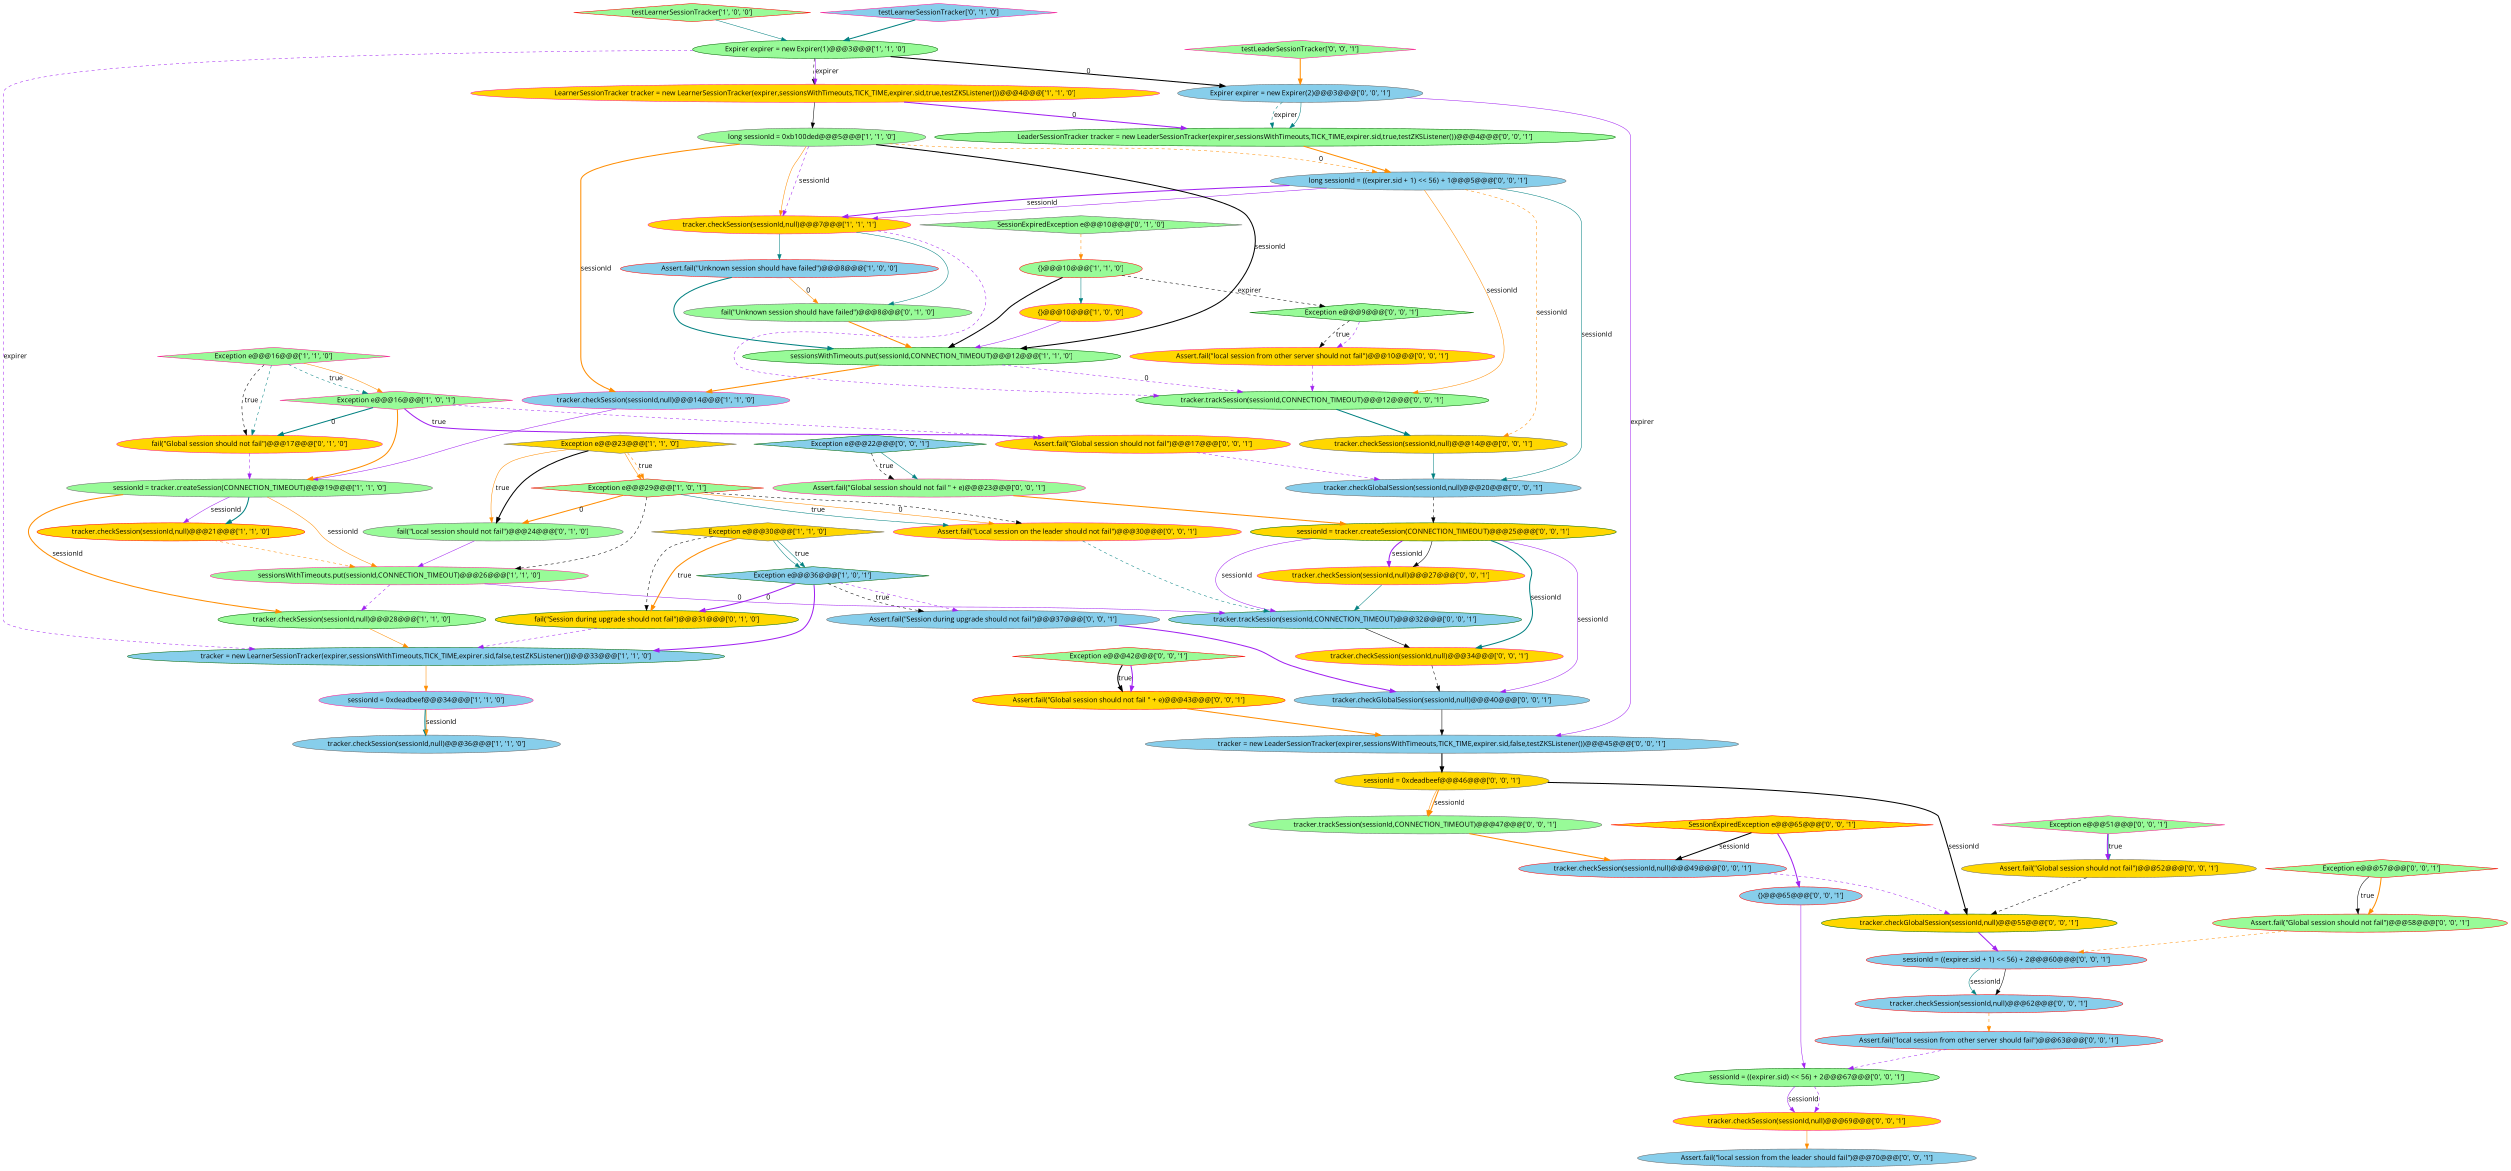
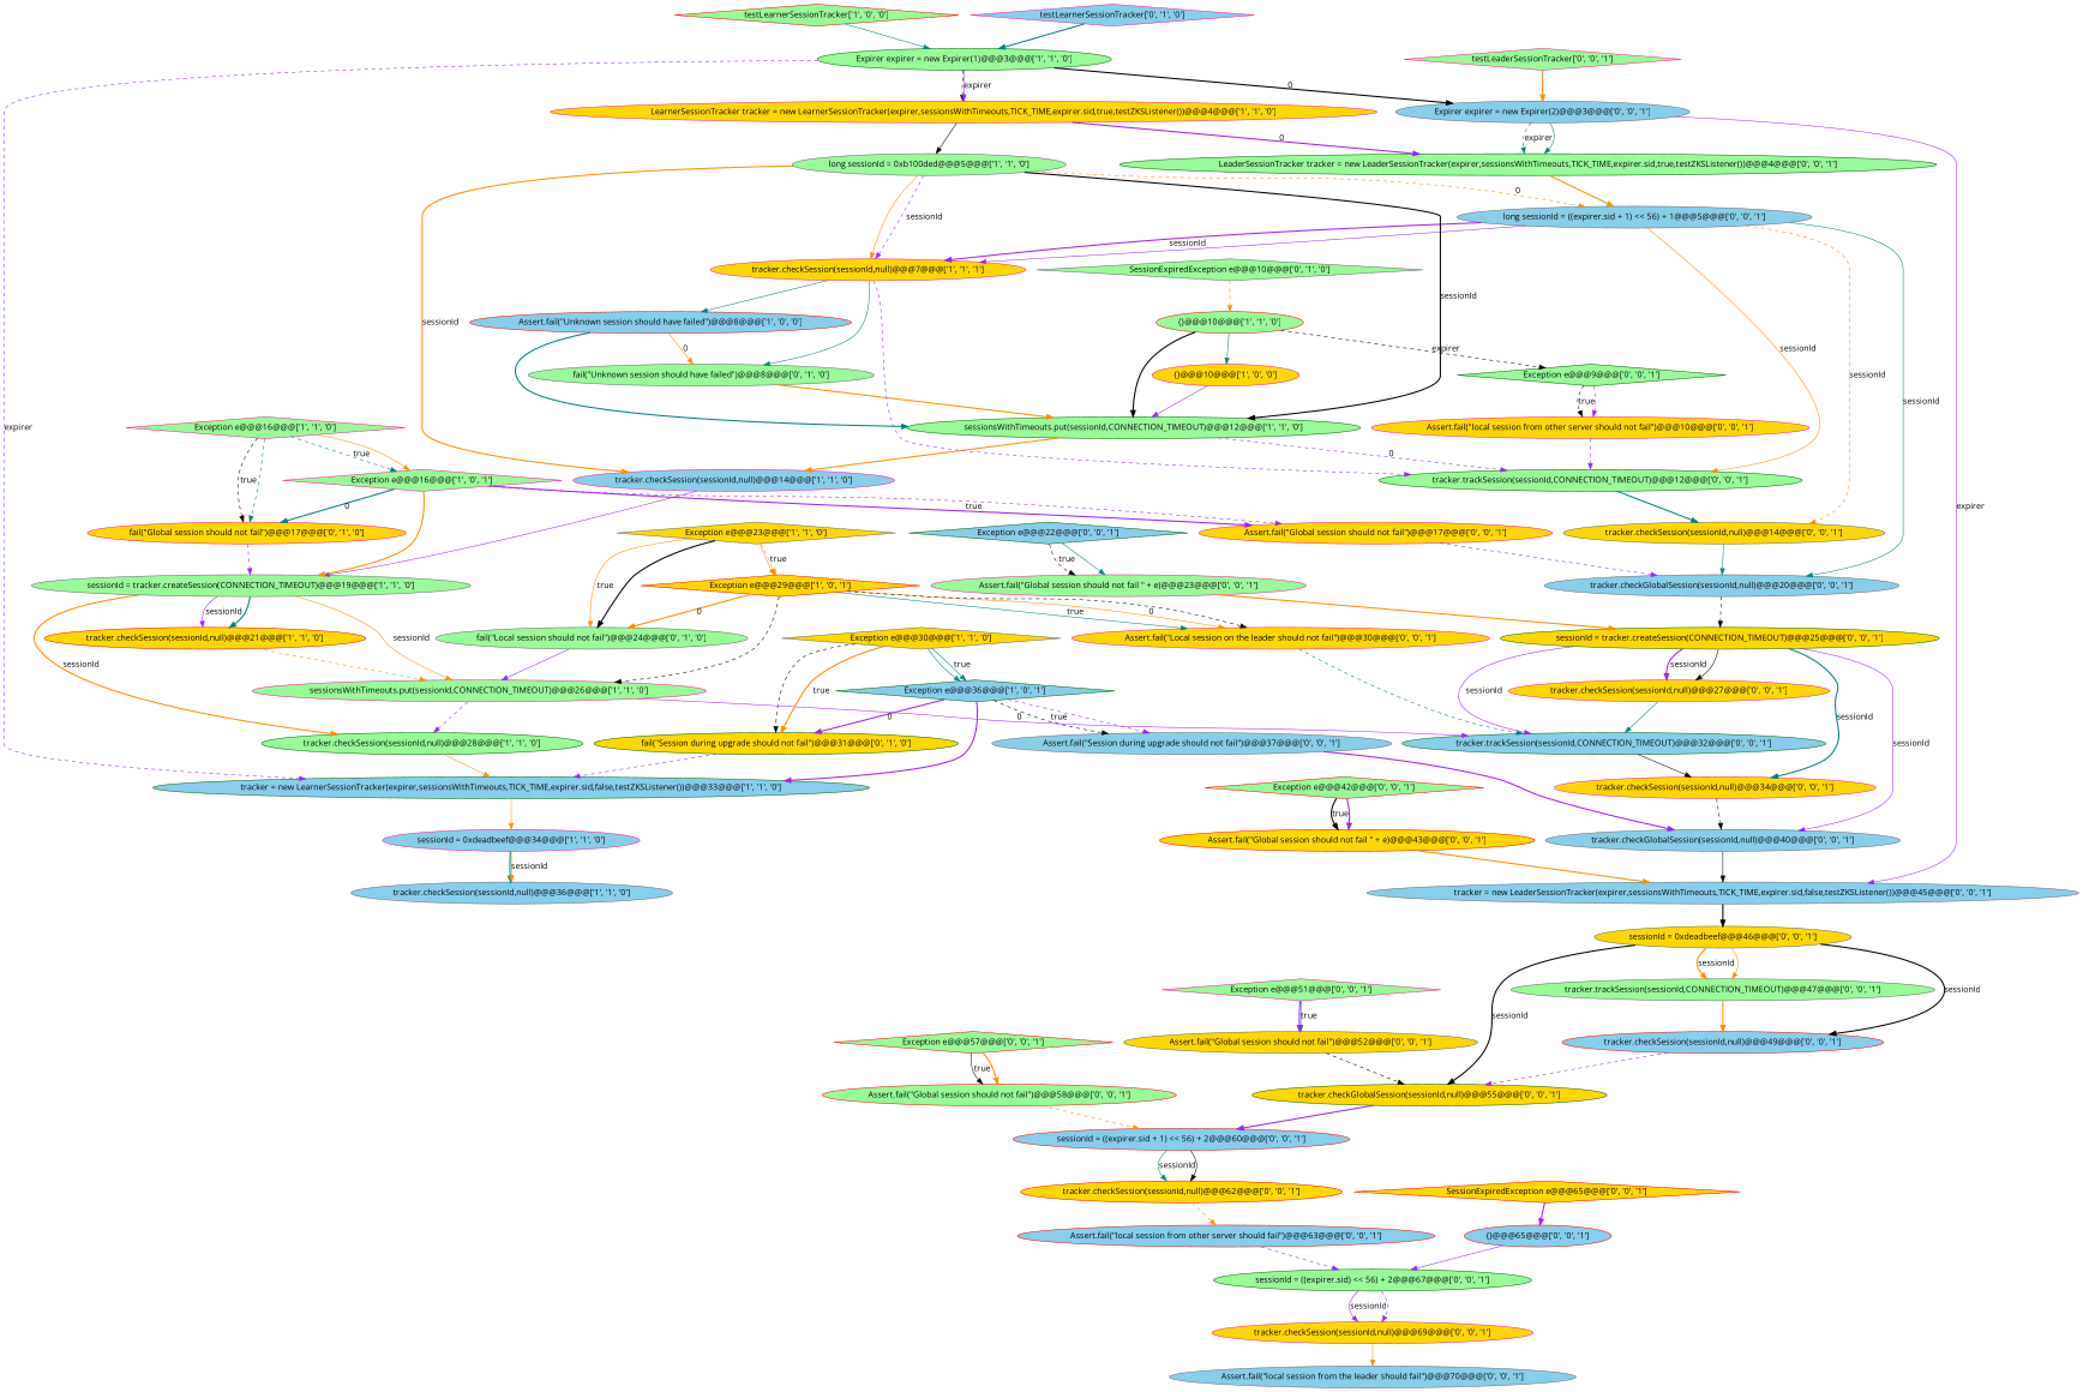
  digraph {
    fontname="Open Sans"
    node [color=deeppink fillcolor=palegreen fontname="Open Sans" shape=ellipse style=filled]
    edge [color=purple fontname="Open Sans" style=solid]
    n1 [fillcolor=gold label="fail(\"Global session should not fail\")@@@17@@@['0', '1', '0']"]
    n2 [color=gray40 label="sessionId = tracker.createSession(CONNECTION_TIMEOUT)@@@19@@@['1', '1', '0']"]
    n3 [color=red fillcolor=gold label="tracker.checkSession(sessionId,null)@@@21@@@['1', '1', '0']"]
    n4 [label="sessionsWithTimeouts.put(sessionId,CONNECTION_TIMEOUT)@@@26@@@['1', '1', '0']"]
    n5 [color=darkgreen label="tracker.checkSession(sessionId,null)@@@28@@@['1', '1', '0']"]
    n6 [fillcolor=gold label="tracker.checkSession(sessionId,null)@@@34@@@['0', '0', '1']"]
    n7 [color=gray40 fillcolor=skyblue label="tracker.checkGlobalSession(sessionId,null)@@@40@@@['0', '0', '1']"]
    n8 [color=gray40 fillcolor=skyblue label="tracker = new LeaderSessionTracker(expirer,sessionsWithTimeouts,TICK_TIME,expirer.sid,false,testZKSListener())@@@45@@@['0', '0', '1']"]
    n9 [color=darkgreen label="sessionsWithTimeouts.put(sessionId,CONNECTION_TIMEOUT)@@@12@@@['1', '1', '0']"]
    n10 [fillcolor=skyblue label="tracker.checkSession(sessionId,null)@@@14@@@['1', '1', '0']"]
    n11 [color=darkgreen label="tracker.trackSession(sessionId,CONNECTION_TIMEOUT)@@@12@@@['0', '0', '1']"]
    n12 [color=gray40 fillcolor=gold label="tracker.checkSession(sessionId,null)@@@14@@@['0', '0', '1']"]
-   n13 [color=red fillcolor=skyblue label="tracker.checkSession(sessionId,null)@@@62@@@['0', '0', '1']"]
+   n13 [color=red fillcolor=gold label="tracker.checkSession(sessionId,null)@@@62@@@['0', '0', '1']"]
    n14 [color=red fillcolor=skyblue label="Assert.fail(\"local session from other server should fail\")@@@63@@@['0', '0', '1']"]
    n15 [color=darkgreen label="sessionId = ((expirer.sid) << 56) + 2@@@67@@@['0', '0', '1']"]
    n16 [fillcolor=skyblue label="sessionId = 0xdeadbeef@@@34@@@['1', '1', '0']"]
    n17 [color=gray40 fillcolor=skyblue label="tracker.checkSession(sessionId,null)@@@36@@@['1', '1', '0']"]
    n18 [color=red fillcolor=skyblue label="Assert.fail(\"Unknown session should have failed\")@@@8@@@['1', '0', '0']"]
    n19 [color=gray40 label="fail(\"Unknown session should have failed\")@@@8@@@['0', '1', '0']"]
    n20 [color=red label="{}@@@10@@@['1', '1', '0']"]
    n21 [color=darkgreen label="Exception e@@@9@@@['0', '0', '1']" shape=diamond]
    n22 [fillcolor=gold label="{}@@@10@@@['1', '0', '0']"]
    n23 [fillcolor=gold label="Assert.fail(\"local session from other server should not fail\")@@@10@@@['0', '0', '1']"]
    n24 [fillcolor=gold label="tracker.checkSession(sessionId,null)@@@69@@@['0', '0', '1']"]
    n25 [color=gray40 fillcolor=skyblue label="Assert.fail(\"local session from the leader should fail\")@@@70@@@['0', '0', '1']"]
    n26 [color=darkgreen fillcolor=skyblue label="tracker = new LearnerSessionTracker(expirer,sessionsWithTimeouts,TICK_TIME,expirer.sid,false,testZKSListener())@@@33@@@['1', '1', '0']"]
    n27 [color=red label="Exception e@@@57@@@['0', '0', '1']" shape=diamond]
    n28 [color=red label="Assert.fail(\"Global session should not fail\")@@@58@@@['0', '0', '1']"]
    n29 [color=red fillcolor=skyblue label="sessionId = ((expirer.sid + 1) << 56) + 2@@@60@@@['0', '0', '1']"]
    n30 [color=red fillcolor=gold label="Assert.fail(\"Global session should not fail \" + e)@@@43@@@['0', '0', '1']"]
    n31 [color=gray40 fillcolor=gold label="sessionId = 0xdeadbeef@@@46@@@['0', '0', '1']"]
    n32 [fillcolor=gold label="tracker.checkSession(sessionId,null)@@@7@@@['1', '1', '1']"]
    n33 [color=darkgreen fillcolor=gold label="sessionId = tracker.createSession(CONNECTION_TIMEOUT)@@@25@@@['0', '0', '1']"]
    n34 [color=darkgreen fillcolor=skyblue label="tracker.trackSession(sessionId,CONNECTION_TIMEOUT)@@@32@@@['0', '0', '1']"]
    n35 [fillcolor=gold label="tracker.checkSession(sessionId,null)@@@27@@@['0', '0', '1']"]
    n36 [fillcolor=gold label="Assert.fail(\"Local session on the leader should not fail\")@@@30@@@['0', '0', '1']"]
    n37 [color=red fillcolor=skyblue label="tracker.checkSession(sessionId,null)@@@49@@@['0', '0', '1']"]
    n38 [color=gray40 label="tracker.trackSession(sessionId,CONNECTION_TIMEOUT)@@@47@@@['0', '0', '1']"]
    n39 [color=darkgreen fillcolor=gold label="tracker.checkGlobalSession(sessionId,null)@@@55@@@['0', '0', '1']"]
    n40 [color=red label="Exception e@@@42@@@['0', '0', '1']" shape=diamond]
    n41 [color=gray40 fillcolor=gold label="Exception e@@@23@@@['1', '1', '0']" shape=diamond]
    n42 [color=gray40 label="fail(\"Local session should not fail\")@@@24@@@['0', '1', '0']"]
-   n43 [color=red label="Exception e@@@29@@@['1', '0', '1']" shape=diamond]
+   n43 [color=red fillcolor=gold label="Exception e@@@29@@@['1', '0', '1']" shape=diamond]
    n44 [fillcolor=gold label="Assert.fail(\"Global session should not fail\")@@@17@@@['0', '0', '1']"]
    n45 [color=gray40 fillcolor=skyblue label="tracker.checkGlobalSession(sessionId,null)@@@20@@@['0', '0', '1']"]
    n46 [color=darkgreen fillcolor=gold label="fail(\"Session during upgrade should not fail\")@@@31@@@['0', '1', '0']"]
    n47 [label="Assert.fail(\"Global session should not fail \" + e)@@@23@@@['0', '0', '1']"]
    n48 [color=gray40 fillcolor=gold label="Exception e@@@30@@@['1', '1', '0']" shape=diamond]
    n49 [color=darkgreen fillcolor=skyblue label="Exception e@@@36@@@['1', '0', '1']" shape=diamond]
    n50 [color=gray40 fillcolor=skyblue label="Assert.fail(\"Session during upgrade should not fail\")@@@37@@@['0', '0', '1']"]
    n51 [color=gray40 fillcolor=skyblue label="long sessionId = ((expirer.sid + 1) << 56) + 1@@@5@@@['0', '0', '1']"]
    n52 [label="testLeaderSessionTracker['0', '0', '1']" shape=diamond]
    n53 [color=gray40 fillcolor=skyblue label="Expirer expirer = new Expirer(2)@@@3@@@['0', '0', '1']"]
    n54 [color=darkgreen label="LeaderSessionTracker tracker = new LeaderSessionTracker(expirer,sessionsWithTimeouts,TICK_TIME,expirer.sid,true,testZKSListener())@@@4@@@['0', '0', '1']"]
    n55 [fillcolor=gold label="LearnerSessionTracker tracker = new LearnerSessionTracker(expirer,sessionsWithTimeouts,TICK_TIME,expirer.sid,true,testZKSListener())@@@4@@@['1', '1', '0']"]
    n56 [color=gray40 label="long sessionId = 0xb100ded@@@5@@@['1', '1', '0']"]
    n57 [color=darkgreen fillcolor=skyblue label="Exception e@@@22@@@['0', '0', '1']" shape=diamond]
    n58 [color=red fillcolor=skyblue label="{}@@@65@@@['0', '0', '1']"]
    n59 [color=red label="testLearnerSessionTracker['1', '0', '0']" shape=diamond]
    n60 [color=darkgreen label="Expirer expirer = new Expirer(1)@@@3@@@['1', '1', '0']"]
    n61 [fillcolor=skyblue label="testLearnerSessionTracker['0', '1', '0']" shape=diamond]
    n62 [label="Exception e@@@16@@@['1', '1', '0']" shape=diamond]
    n63 [label="Exception e@@@16@@@['1', '0', '1']" shape=diamond]
    n64 [color=gray40 label="SessionExpiredException e@@@10@@@['0', '1', '0']" shape=diamond]
    n65 [color=gray40 fillcolor=gold label="Assert.fail(\"Global session should not fail\")@@@52@@@['0', '0', '1']"]
    n66 [label="Exception e@@@51@@@['0', '0', '1']" shape=diamond]
    n67 [color=red fillcolor=gold label="SessionExpiredException e@@@65@@@['0', '0', '1']" shape=diamond]
    n1 -> n2 [style=dashed]
    n2 -> n3 [label=sessionId]
    n2 -> n3 [color=teal style=bold]
    n2 -> n4 [color=darkorange label=sessionId]
    n2 -> n5 [color=darkorange label=sessionId style=bold]
    n3 -> n4 [color=darkorange style=dashed]
    n4 -> n5 [style=dashed]
    n4 -> n34 [label=0]
    n5 -> n26 [color=darkorange]
    n6 -> n7 [color=black style=dashed]
    n7 -> n8 [color=black]
    n8 -> n31 [color=black style=bold]
    n9 -> n10 [color=darkorange style=bold]
    n9 -> n11 [label=0 style=dashed]
    n10 -> n2
    n11 -> n12 [color=teal style=bold]
    n12 -> n45 [color=teal]
    n13 -> n14 [color=darkorange style=dashed]
    n14 -> n15 [style=dashed]
    n15 -> n24 [label=sessionId]
    n15 -> n24 [style=dashed]
    n16 -> n17 [color=teal style=bold]
    n16 -> n17 [color=darkorange label=sessionId]
    n18 -> n9 [color=teal style=bold]
    n18 -> n19 [color=darkorange label=0]
    n19 -> n9 [color=darkorange style=bold]
    n20 -> n9 [color=black style=bold]
    n20 -> n21 [color=black label=expirer style=dashed]
    n20 -> n22 [color=teal]
    n21 -> n23 [color=black label=true style=dashed]
    n21 -> n23 [style=dashed]
    n22 -> n9
    n23 -> n11 [style=dashed]
    n24 -> n25 [color=darkorange]
    n26 -> n16 [color=darkorange]
    n27 -> n28 [color=black label=true]
    n27 -> n28 [color=darkorange style=bold]
    n28 -> n29 [color=darkorange style=dashed]
    n29 -> n13 [color=teal label=sessionId]
    n29 -> n13 [color=black]
    n30 -> n8 [color=darkorange style=bold]
-   n67 -> n37 [color=black label=sessionId style=bold]
+   n31 -> n37 [color=black label=sessionId style=bold]
    n31 -> n38 [color=darkorange]
    n31 -> n38 [color=darkorange label=sessionId style=bold]
    n31 -> n39 [color=black label=sessionId style=bold]
    n32 -> n11 [style=dashed]
    n32 -> n18 [color=teal]
    n32 -> n19 [color=teal]
    n33 -> n6 [color=teal label=sessionId style=bold]
    n33 -> n7 [label=sessionId]
    n33 -> n34 [label=sessionId]
    n33 -> n35 [color=black]
    n33 -> n35 [label=sessionId style=bold]
    n34 -> n6 [color=black]
    n35 -> n34 [color=teal]
    n36 -> n34 [color=teal style=dashed]
    n37 -> n39 [style=dashed]
    n38 -> n37 [color=darkorange style=bold]
    n39 -> n29 [style=bold]
    n40 -> n30 [color=black label=true style=bold]
    n40 -> n30 [style=bold]
    n41 -> n42 [color=darkorange label=true]
    n41 -> n42 [color=black style=bold]
    n41 -> n43 [color=darkorange]
    n41 -> n43 [color=darkorange label=true style=dashed]
    n42 -> n4
    n43 -> n4 [color=black style=dashed]
    n43 -> n36 [color=teal label=true]
    n43 -> n36 [color=darkorange label=0]
    n43 -> n36 [color=black style=dashed]
    n43 -> n42 [color=darkorange label=0 style=bold]
    n44 -> n45 [style=dashed]
    n45 -> n33 [color=black style=dashed]
    n46 -> n26 [style=dashed]
    n47 -> n33 [color=darkorange style=bold]
    n48 -> n46 [color=black style=dashed]
    n48 -> n46 [color=darkorange label=true style=bold]
    n48 -> n49 [color=teal]
    n48 -> n49 [color=teal label=true]
    n49 -> n26 [style=bold]
    n49 -> n46 [label=0 style=bold]
    n49 -> n50 [style=dashed]
    n49 -> n50 [color=black label=true style=dashed]
    n50 -> n7 [style=bold]
    n51 -> n11 [color=darkorange label=sessionId]
    n51 -> n12 [color=darkorange label=sessionId style=dashed]
    n51 -> n32
    n51 -> n32 [label=sessionId style=bold]
    n51 -> n45 [color=teal label=sessionId]
    n52 -> n53 [color=darkorange style=bold]
    n53 -> n8 [label=expirer]
    n53 -> n54 [color=teal label=expirer style=dashed]
    n53 -> n54 [color=teal]
    n54 -> n51 [color=darkorange style=bold]
    n55 -> n54 [label=0 style=bold]
    n55 -> n56 [color=black]
    n56 -> n9 [color=black label=sessionId style=bold]
    n56 -> n10 [color=darkorange label=sessionId style=bold]
    n56 -> n32 [label=sessionId style=dashed]
    n56 -> n32 [color=darkorange]
    n56 -> n51 [color=darkorange label=0 style=dashed]
    n57 -> n47 [color=teal]
    n57 -> n47 [color=black label=true style=dashed]
    n58 -> n15
    n59 -> n60 [color=teal]
    n60 -> n26 [label=expirer style=dashed]
    n60 -> n53 [color=black label=0 style=bold]
    n60 -> n55 [color=black style=dashed]
    n60 -> n55 [label=expirer]
    n61 -> n60 [color=teal style=bold]
    n62 -> n1 [color=black label=true style=dashed]
    n62 -> n1 [color=teal style=dashed]
    n62 -> n63 [color=teal label=true style=dashed]
    n62 -> n63 [color=darkorange]
    n63 -> n1 [color=teal label=0 style=bold]
    n63 -> n2 [color=darkorange style=bold]
    n63 -> n44 [label=true style=bold]
    n63 -> n44 [style=dashed]
    n64 -> n20 [color=darkorange style=dashed]
    n65 -> n39 [color=black style=dashed]
    n66 -> n65 [color=teal label=true]
    n66 -> n65 [style=bold]
    n67 -> n58 [style=bold]
  }
